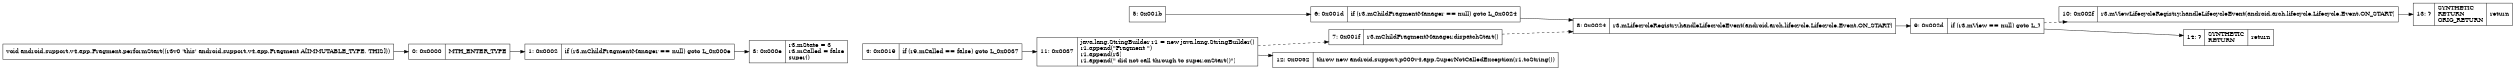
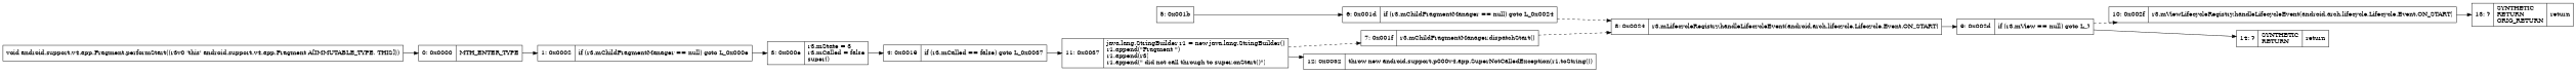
  digraph {
    rankdir=LR
    node [shape=record]
    n1 [label="{0\:\ 0x0000|MTH_ENTER_TYPE\l}"]
    n2 [label="{1\:\ 0x0002|if (r3.mChildFragmentManager == null) goto L_0x000e\l}"]
    n3 [label="{3\:\ 0x000e|r3.mState = 3\lr3.mCalled = false\lsuper()\l}"]
-   n4 [label="{4\:\ 0x0019|if (r9.mCalled == false) goto L_0x0037\l}"]
+   n4 [label="{4\:\ 0x0019|if (r3.mCalled == false) goto L_0x0037\l}"]
    n5 [label="{11\:\ 0x0037|java.lang.StringBuilder r1 = new java.lang.StringBuilder()\lr1.append(\"Fragment \")\lr1.append(r3)\lr1.append(\" did not call through to super.onStart()\")\l}"]
    n6 [label="{5\:\ 0x001b}"]
    n7 [label="{6\:\ 0x001d|if (r3.mChildFragmentManager == null) goto L_0x0024\l}"]
    n8 [label="{7\:\ 0x001f|r3.mChildFragmentManager.dispatchStart()\l}"]
    n9 [label="{12\:\ 0x0052|throw new android.support.p000v4.app.SuperNotCalledException(r1.toString())\l}"]
    n10 [label="{8\:\ 0x0024|r3.mLifecycleRegistry.handleLifecycleEvent(android.arch.lifecycle.Lifecycle.Event.ON_START)\l}"]
    n11 [label="{9\:\ 0x002d|if (r3.mView == null) goto L_?\l}"]
    n12 [label="{10\:\ 0x002f|r3.mViewLifecycleRegistry.handleLifecycleEvent(android.arch.lifecycle.Lifecycle.Event.ON_START)\l}"]
    n13 [label="{14\:\ ?|SYNTHETIC\lRETURN\l|return\l}"]
    n14 [label="{13\:\ ?|SYNTHETIC\lRETURN\lORIG_RETURN\l|return\l}"]
    n15 [label="{void android.support.v4.app.Fragment.performStart((r3v0 'this' android.support.v4.app.Fragment A[IMMUTABLE_TYPE, THIS])) }"]
    n1 -> n2
    n2 -> n3
+   n3 -> n4
    n4 -> n5
    n5 -> n8 [style=dashed]
    n5 -> n9
    n6 -> n7
-   n7 -> n10
+   n7 -> n10 [style=dashed]
    n8 -> n10 [style=dashed]
    n10 -> n11
    n11 -> n12 [style=dashed]
    n11 -> n13
    n12 -> n14
    n15 -> n1
  }
